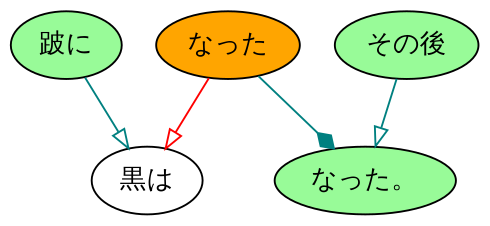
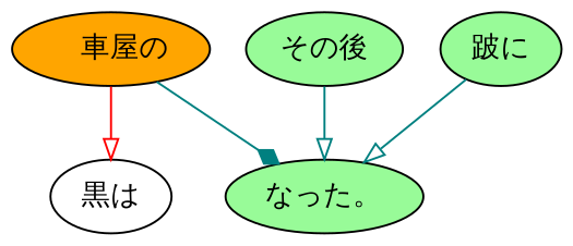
  digraph {
    fontname="DejaVu Serif"
    node [fillcolor=palegreen fontname="DejaVu Serif" style=filled]
    edge [arrowhead=onormal color=teal fontname="DejaVu Serif"]
-   n1 [fillcolor=orange label="なった"]
+   n1 [fillcolor=orange label="　車屋の"]
    n2 [fillcolor=white label="黒は"]
    n3 [label="なった。"]
    n4 [label="その後"]
    n5 [label="跛に"]
    n1 -> n2 [color=red]
    n1 -> n3 [arrowhead=diamond]
    n4 -> n3
-   n5 -> n2
+   n5 -> n3
  }
